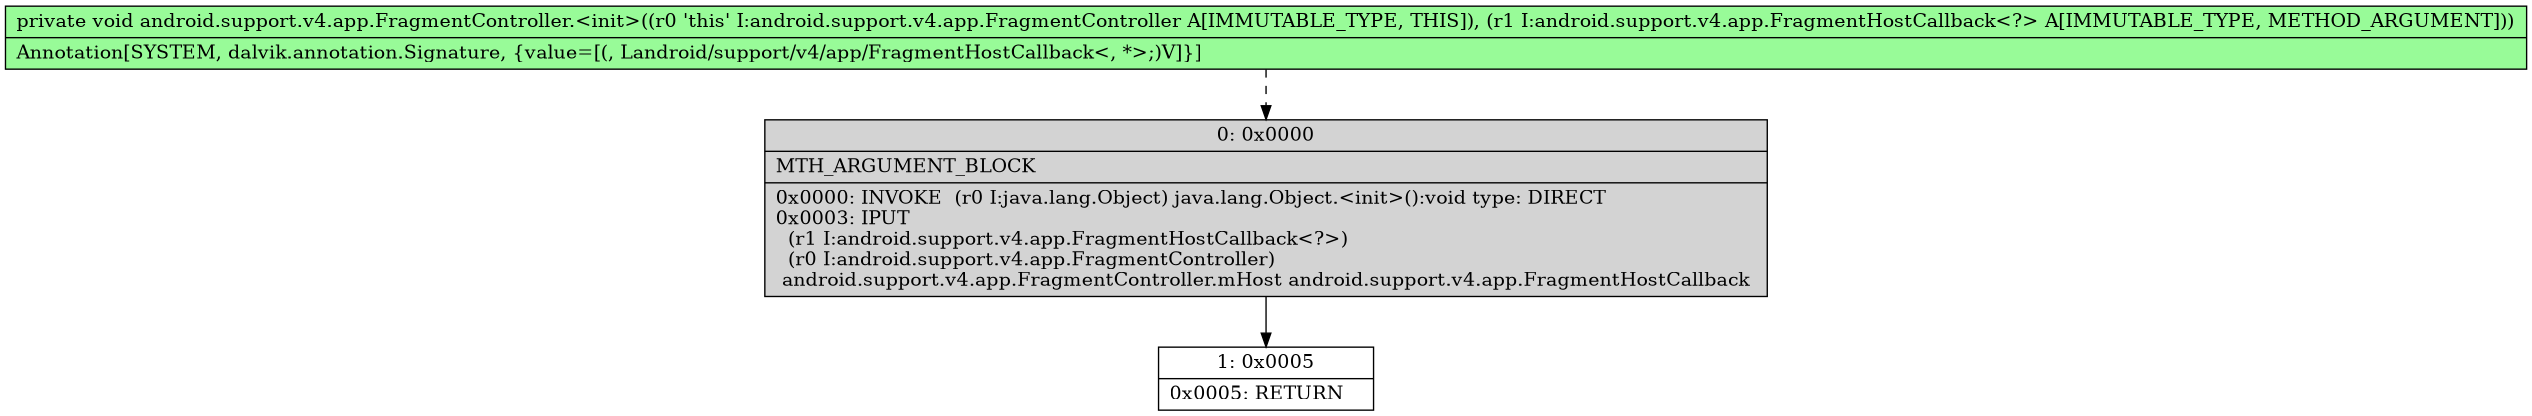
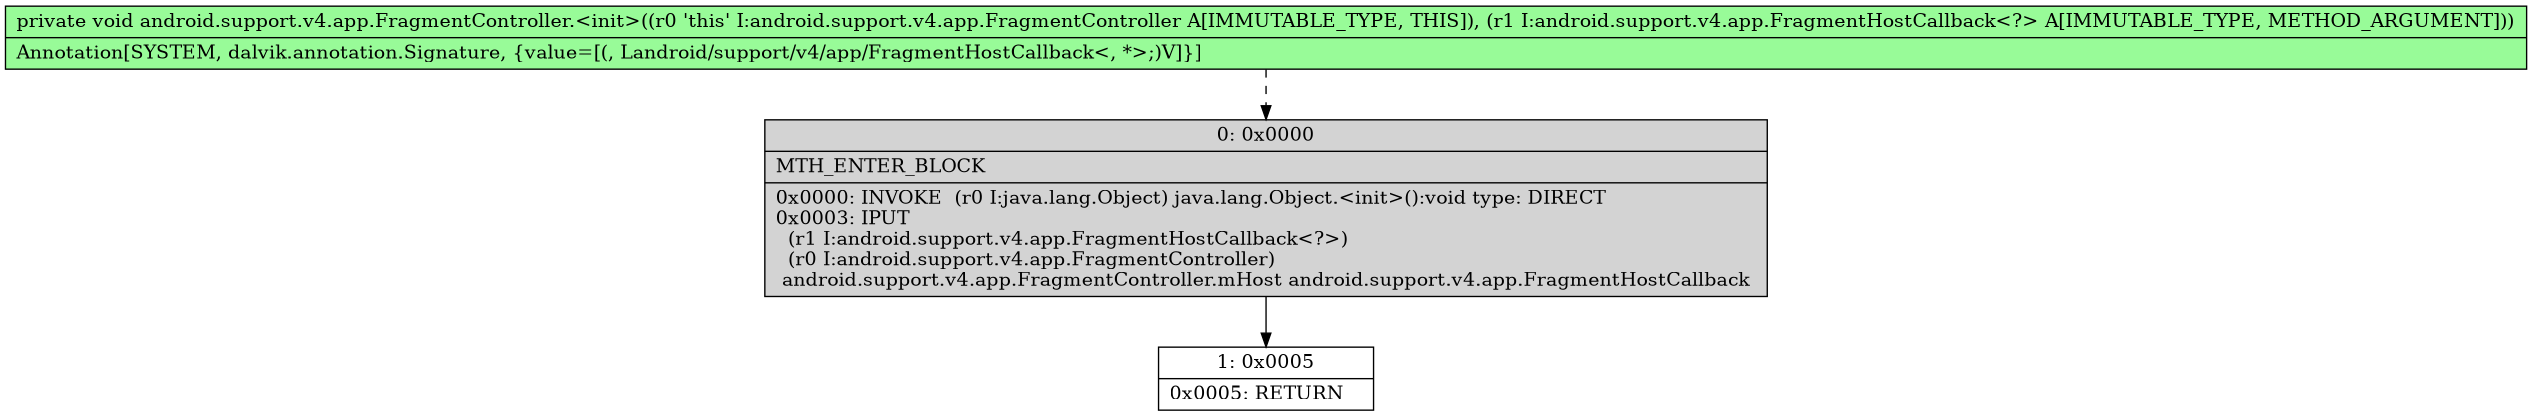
  digraph {
    node [shape=record style=filled]
    edge [color=black]
-   n1 [label="{0\:\ 0x0000|MTH_ARGUMENT_BLOCK\l|0x0000: INVOKE  (r0 I:java.lang.Object) java.lang.Object.\<init\>():void type: DIRECT \l0x0003: IPUT  \l  (r1 I:android.support.v4.app.FragmentHostCallback\<?\>)\l  (r0 I:android.support.v4.app.FragmentController)\l android.support.v4.app.FragmentController.mHost android.support.v4.app.FragmentHostCallback \l}" fillcolor=lightgrey]
+   n1 [label="{0\:\ 0x0000|MTH_ENTER_BLOCK\l|0x0000: INVOKE  (r0 I:java.lang.Object) java.lang.Object.\<init\>():void type: DIRECT \l0x0003: IPUT  \l  (r1 I:android.support.v4.app.FragmentHostCallback\<?\>)\l  (r0 I:android.support.v4.app.FragmentController)\l android.support.v4.app.FragmentController.mHost android.support.v4.app.FragmentHostCallback \l}" fillcolor=lightgrey]
    n2 [label="{1\:\ 0x0005|0x0005: RETURN   \l}" fillcolor=white]
    n3 [label="{private void android.support.v4.app.FragmentController.\<init\>((r0 'this' I:android.support.v4.app.FragmentController A[IMMUTABLE_TYPE, THIS]), (r1 I:android.support.v4.app.FragmentHostCallback\<?\> A[IMMUTABLE_TYPE, METHOD_ARGUMENT]))  | Annotation[SYSTEM, dalvik.annotation.Signature, \{value=[(, Landroid\/support\/v4\/app\/FragmentHostCallback\<, *\>;)V]\}]\l}" fillcolor=palegreen]
    n1 -> n2 [style=solid]
    n3 -> n1 [style=dashed]
  }
